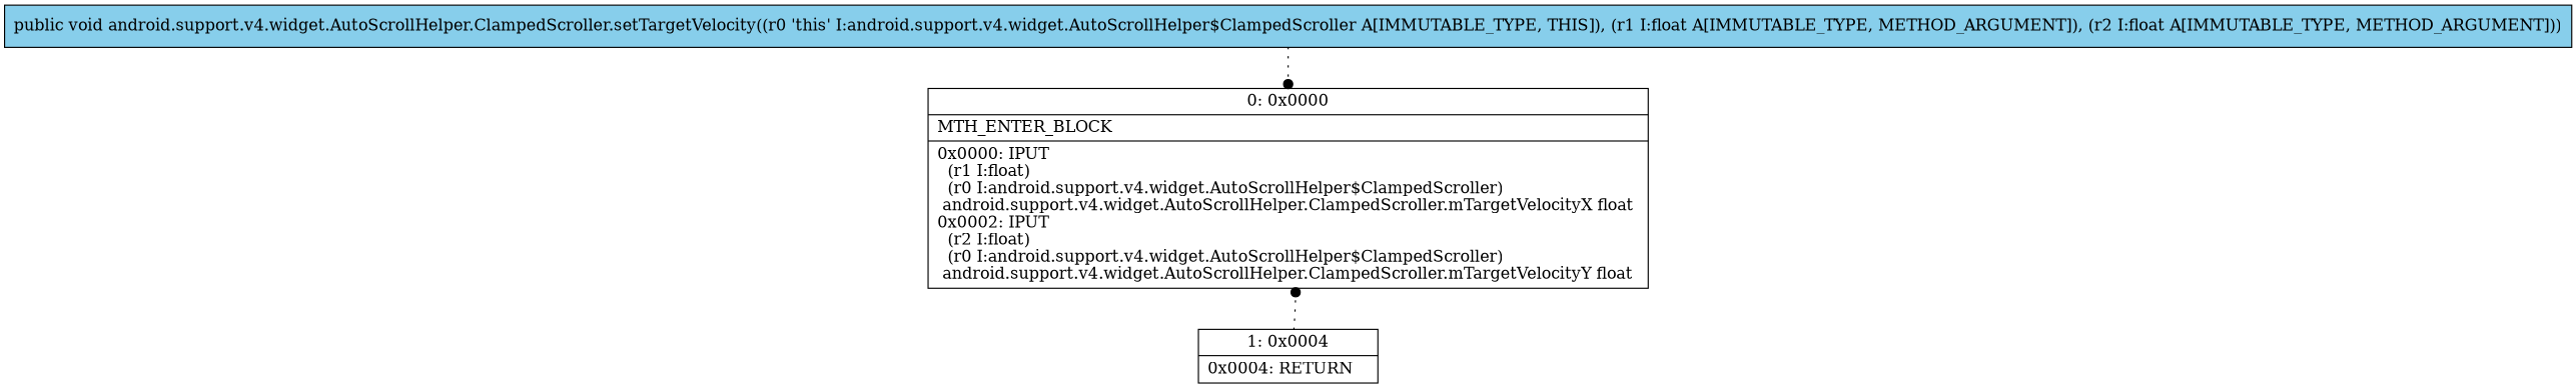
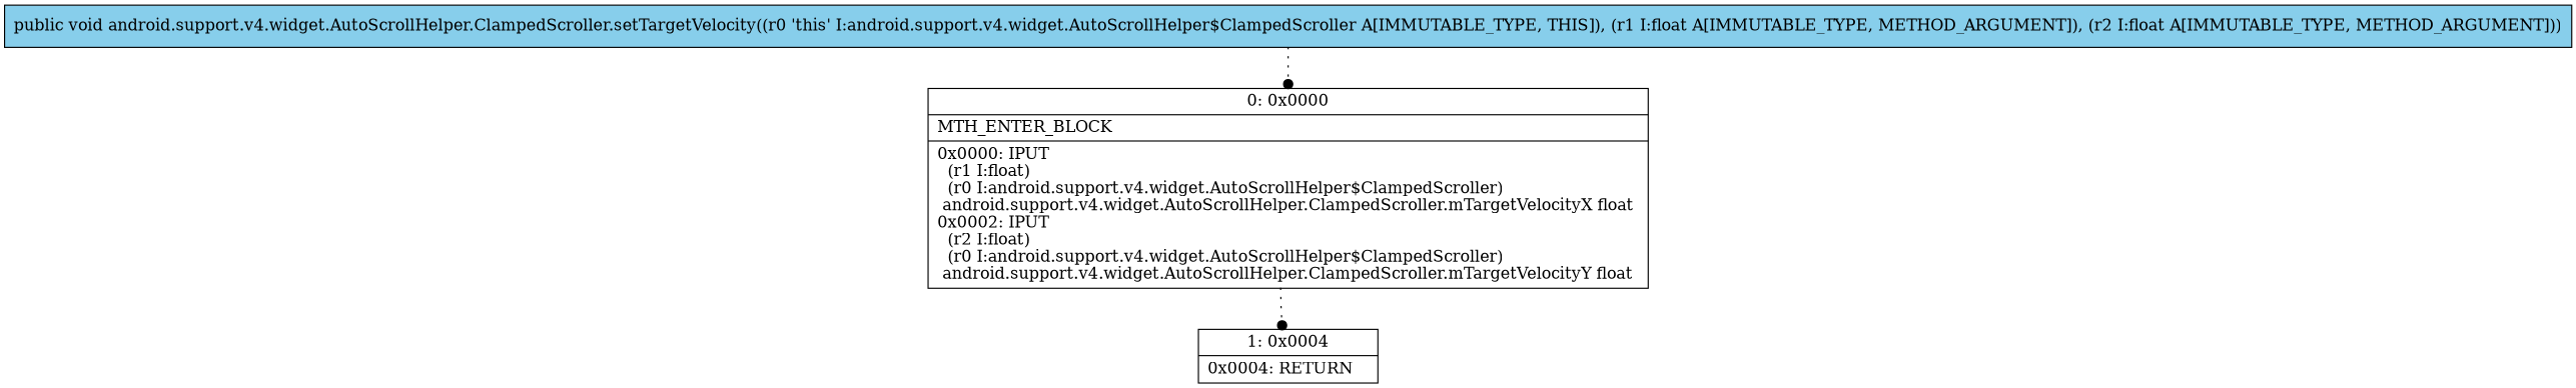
  digraph {
    node [shape=record style=filled fillcolor=white]
    edge [style=dotted arrowhead=dot]
    n1 [label="{0\:\ 0x0000|MTH_ENTER_BLOCK\l|0x0000: IPUT  \l  (r1 I:float)\l  (r0 I:android.support.v4.widget.AutoScrollHelper$ClampedScroller)\l android.support.v4.widget.AutoScrollHelper.ClampedScroller.mTargetVelocityX float \l0x0002: IPUT  \l  (r2 I:float)\l  (r0 I:android.support.v4.widget.AutoScrollHelper$ClampedScroller)\l android.support.v4.widget.AutoScrollHelper.ClampedScroller.mTargetVelocityY float \l}"]
    n2 [label="{1\:\ 0x0004|0x0004: RETURN   \l}"]
    n3 [label="{public void android.support.v4.widget.AutoScrollHelper.ClampedScroller.setTargetVelocity((r0 'this' I:android.support.v4.widget.AutoScrollHelper$ClampedScroller A[IMMUTABLE_TYPE, THIS]), (r1 I:float A[IMMUTABLE_TYPE, METHOD_ARGUMENT]), (r2 I:float A[IMMUTABLE_TYPE, METHOD_ARGUMENT])) }" fillcolor=skyblue]
-   n2 -> n1
+   n1 -> n2
    n3 -> n1
  }
